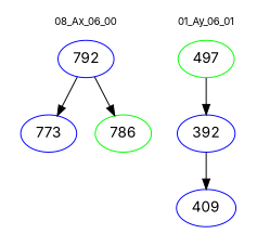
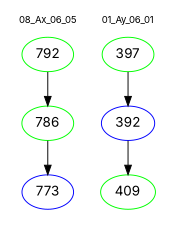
  digraph {
    fontname=Inter
    node [color=blue fontname=Inter]
    edge [color=black fontname=Inter]
-   n1 [label=792]
+   n1 [color=green label=792]
    n2 [label=773]
    n3 [color=green label=786]
    n4 [label=392]
-   n5 [label=409]
-   n6 [color=green label=497]
+   n5 [color=green label=409]
+   n6 [color=green label=397]
    subgraph cluster_1 {
      color=white
      fontsize=10
-     label="08_Ax_06_00"
+     label="08_Ax_06_05"
      n1
      n2
      n3
    }
    subgraph cluster_2 {
      color=white
      fontsize=10
      label="01_Ay_06_01"
      n4
      n5
      n6
    }
-   n1 -> n2
+   n3 -> n2
    n1 -> n3
    n4 -> n5
    n6 -> n4
  }
